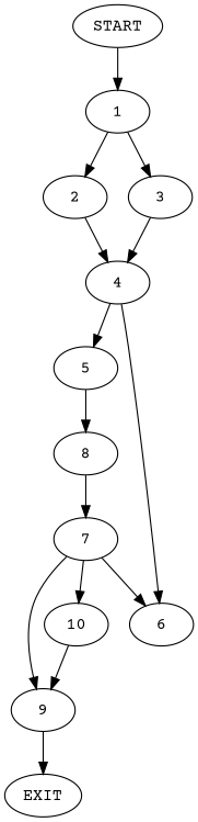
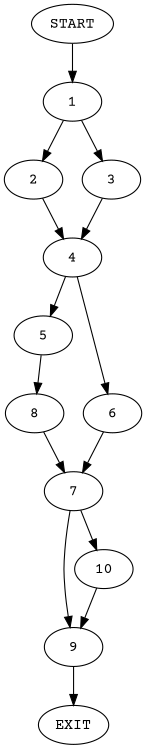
  digraph {
    fontname="Courier Prime"
    node [fontname="Courier Prime"]
    edge [fontname="Courier Prime"]
    n1 [label=START]
    1
    2
    3
    n5 [label=EXIT]
    4
    5
    6
    8
    7
    9
    10
    n1 -> 1
    1 -> 2
    1 -> 3
    2 -> 4
    3 -> 4
    4 -> 5
    4 -> 6
    5 -> 8
-   7 -> 6
+   6 -> 7
    8 -> 7
    7 -> 9
    7 -> 10
    9 -> n5
    10 -> 9
  }
